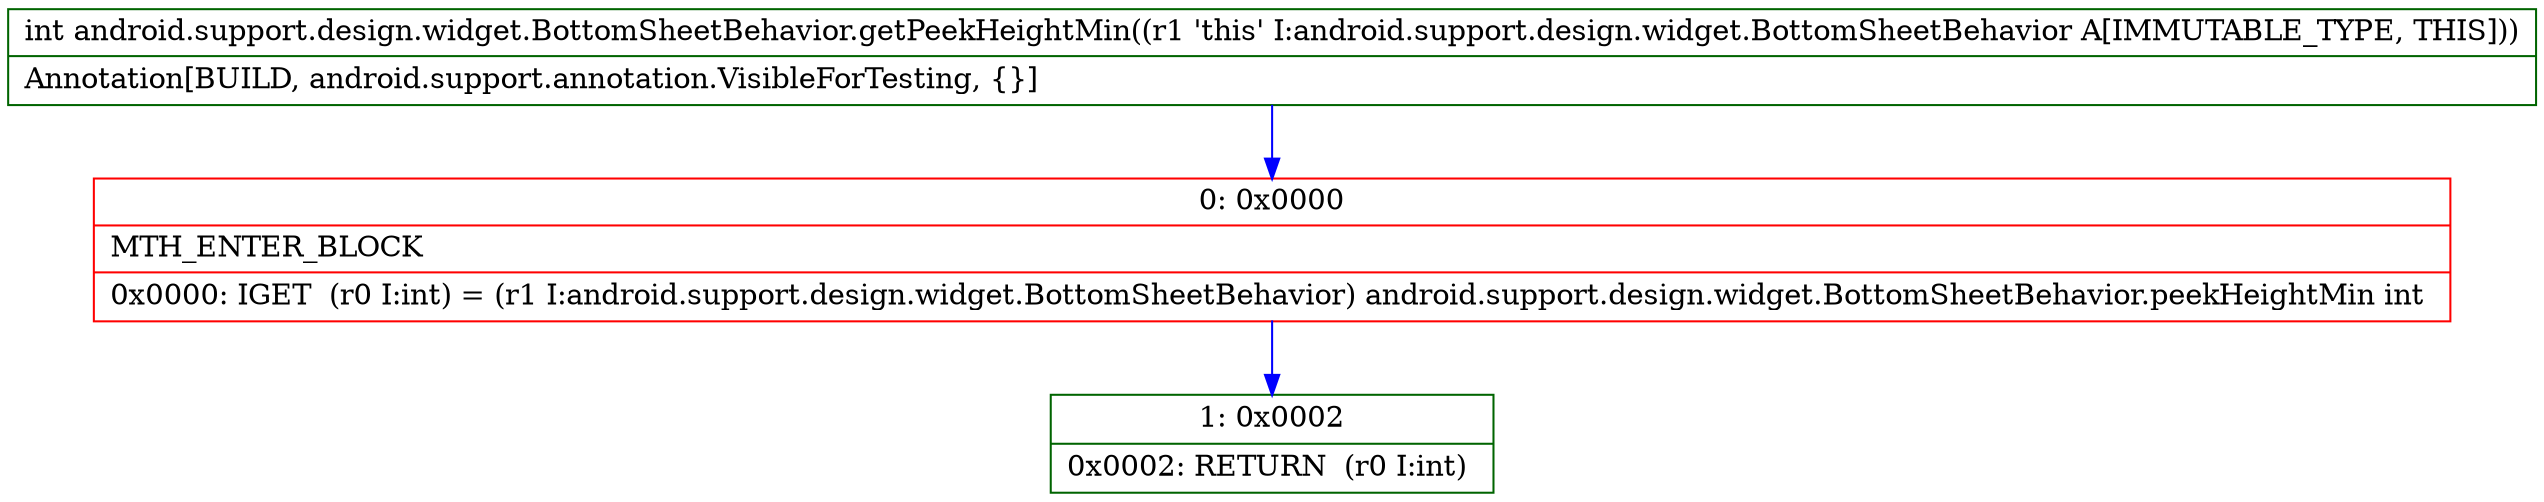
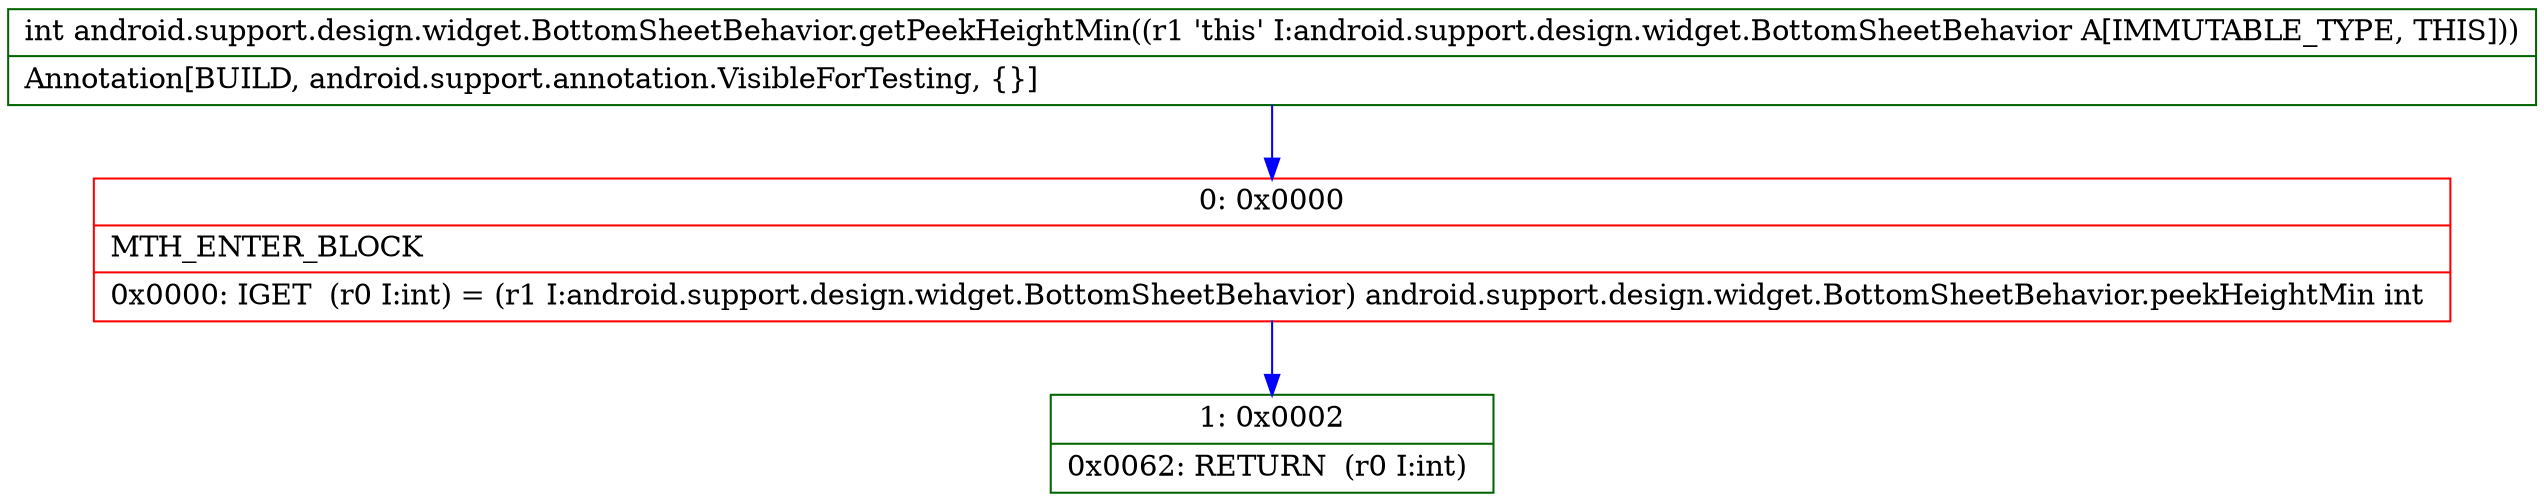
  digraph {
    node [shape=record color=darkgreen]
    edge [color=blue]
    n1 [label="{0\:\ 0x0000|MTH_ENTER_BLOCK\l|0x0000: IGET  (r0 I:int) = (r1 I:android.support.design.widget.BottomSheetBehavior) android.support.design.widget.BottomSheetBehavior.peekHeightMin int \l}" color=red]
-   n2 [label="{1\:\ 0x0002|0x0002: RETURN  (r0 I:int) \l}"]
+   n2 [label="{1\:\ 0x0002|0x0062: RETURN  (r0 I:int) \l}"]
    n3 [label="{int android.support.design.widget.BottomSheetBehavior.getPeekHeightMin((r1 'this' I:android.support.design.widget.BottomSheetBehavior A[IMMUTABLE_TYPE, THIS]))  | Annotation[BUILD, android.support.annotation.VisibleForTesting, \{\}]\l}"]
    n1 -> n2
    n3 -> n1
  }
